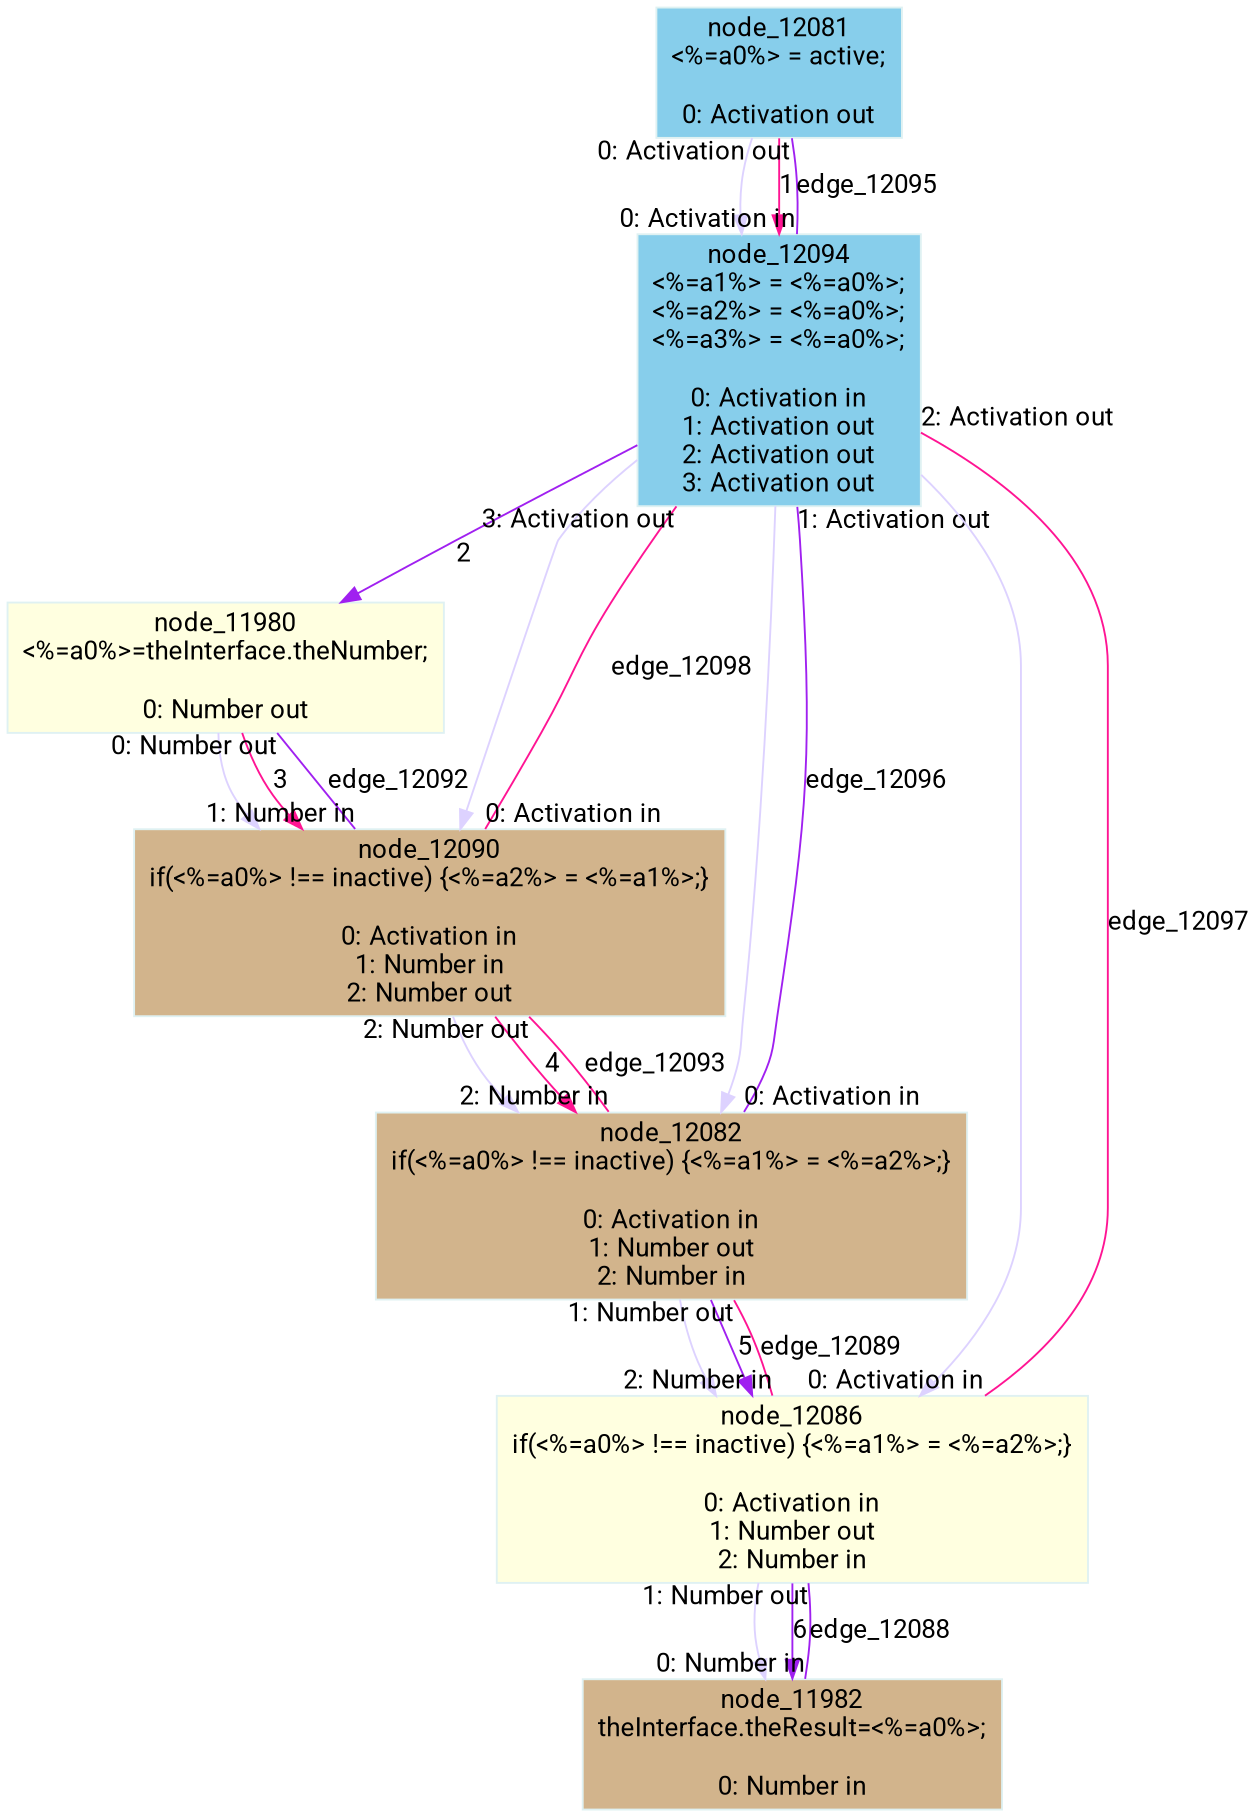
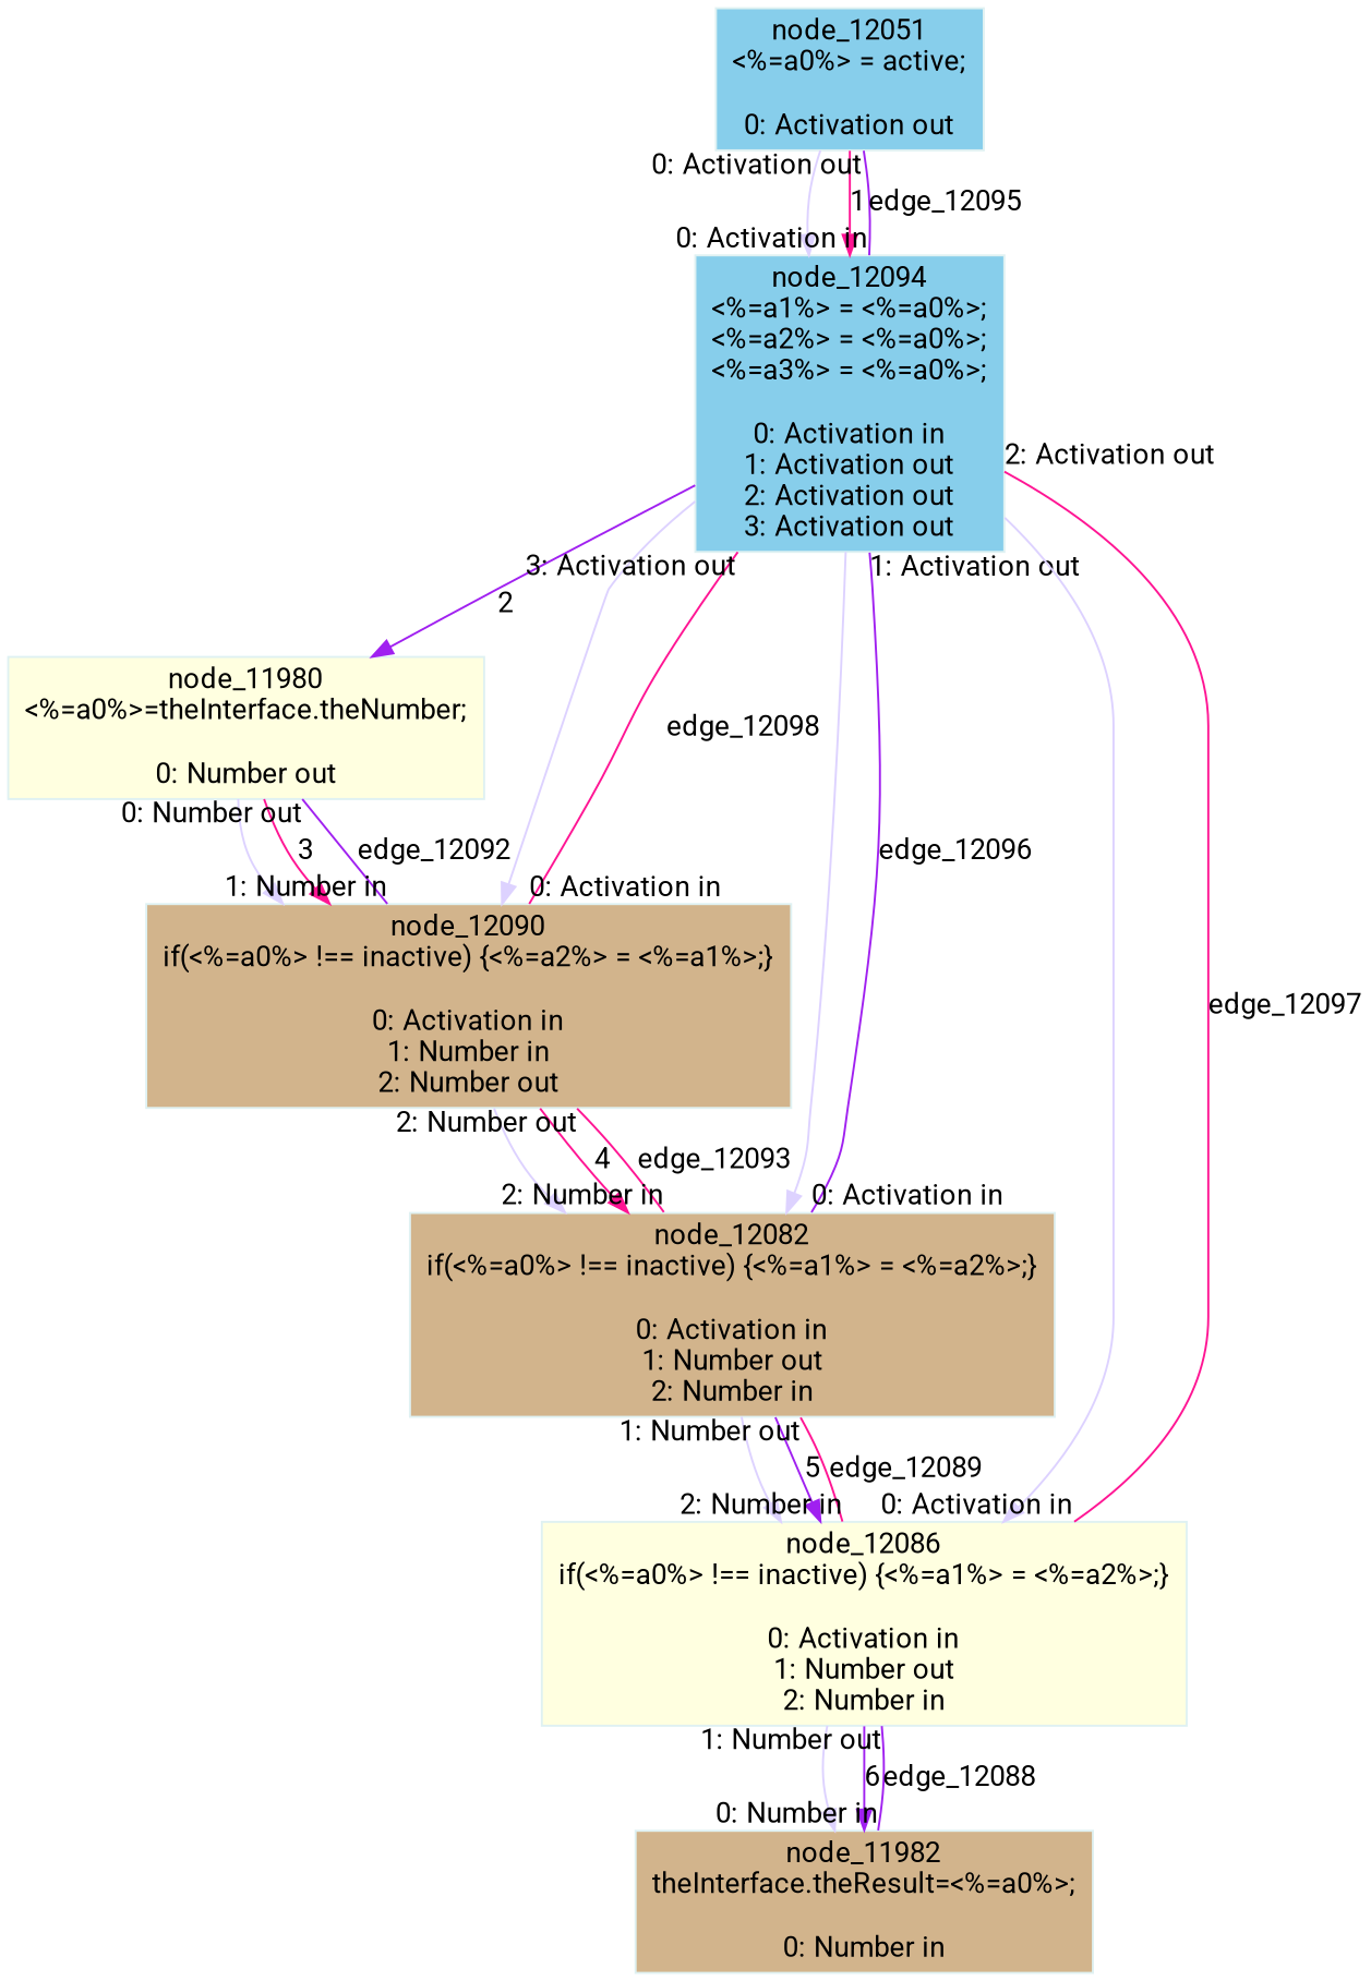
  digraph {
    fontname=Roboto
    node [color="#dff1f2" fontname=Roboto shape=box style=filled fillcolor=tan]
    edge [arrowHead=normal arrowsize=1 color="#ddd2ff" dir=forward fontname=Roboto]
    n1 [label="node_11980\n<%=a0%>=theInterface.theNumber;\n\n0: Number out" fillcolor=lightyellow]
    n2 [label="node_12090\nif(<%=a0%> !== inactive) {<%=a2%> = <%=a1%>;}\n\n0: Activation in\n1: Number in\n2: Number out"]
    n3 [label="node_11982\ntheInterface.theResult=<%=a0%>;\n\n0: Number in"]
-   n4 [label="node_12081\n<%=a0%> = active;\n\n0: Activation out" fillcolor=skyblue]
+   n4 [label="node_12051\n<%=a0%> = active;\n\n0: Activation out" fillcolor=skyblue]
    n5 [label="node_12094\n<%=a1%> = <%=a0%>;\n<%=a2%> = <%=a0%>;\n<%=a3%> = <%=a0%>;\n\n0: Activation in\n1: Activation out\n2: Activation out\n3: Activation out" fillcolor=skyblue]
    n6 [label="node_12082\nif(<%=a0%> !== inactive) {<%=a1%> = <%=a2%>;}\n\n0: Activation in\n1: Number out\n2: Number in"]
    n7 [label="node_12086\nif(<%=a0%> !== inactive) {<%=a1%> = <%=a2%>;}\n\n0: Activation in\n1: Number out\n2: Number in" fillcolor=lightyellow]
    n1 -> n2
    n1 -> n2 [color=deeppink label=3]
    n2 -> n1 [arrowHead=none color=purple dir=none headlabel="0: Number out" label=edge_12092 taillabel="1: Number in"]
    n2 -> n6
    n2 -> n6 [color=deeppink label=4]
    n2 -> n6 [arrowHead=none color=deeppink dir=none headlabel="2: Number in" label=edge_12093 taillabel="2: Number out"]
    n4 -> n5
    n4 -> n5 [color=deeppink label=1]
    n4 -> n5 [arrowHead=none color=purple dir=none headlabel="0: Activation in" label=edge_12095 taillabel="0: Activation out"]
    n5 -> n1 [color=purple label=2]
    n5 -> n2
    n5 -> n2 [arrowHead=none color=deeppink dir=none headlabel="0: Activation in" label=edge_12098 taillabel="3: Activation out"]
    n5 -> n6
    n5 -> n6 [arrowHead=none color=purple dir=none headlabel="0: Activation in" label=edge_12096 taillabel="1: Activation out"]
    n5 -> n7
    n5 -> n7 [arrowHead=none color=deeppink dir=none headlabel="0: Activation in" label=edge_12097 taillabel="2: Activation out"]
    n6 -> n7
    n6 -> n7 [color=purple label=5]
    n7 -> n3
    n7 -> n3 [color=purple label=6]
    n7 -> n3 [arrowHead=none color=purple dir=none headlabel="0: Number in" label=edge_12088 taillabel="1: Number out"]
    n7 -> n6 [arrowHead=none color=deeppink dir=none headlabel="1: Number out" label=edge_12089 taillabel="2: Number in"]
  }
